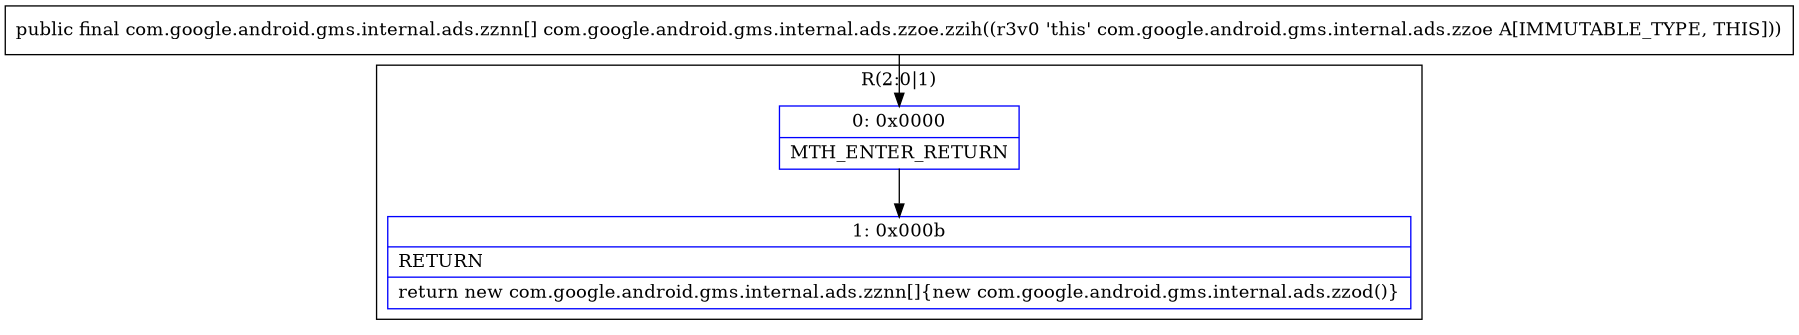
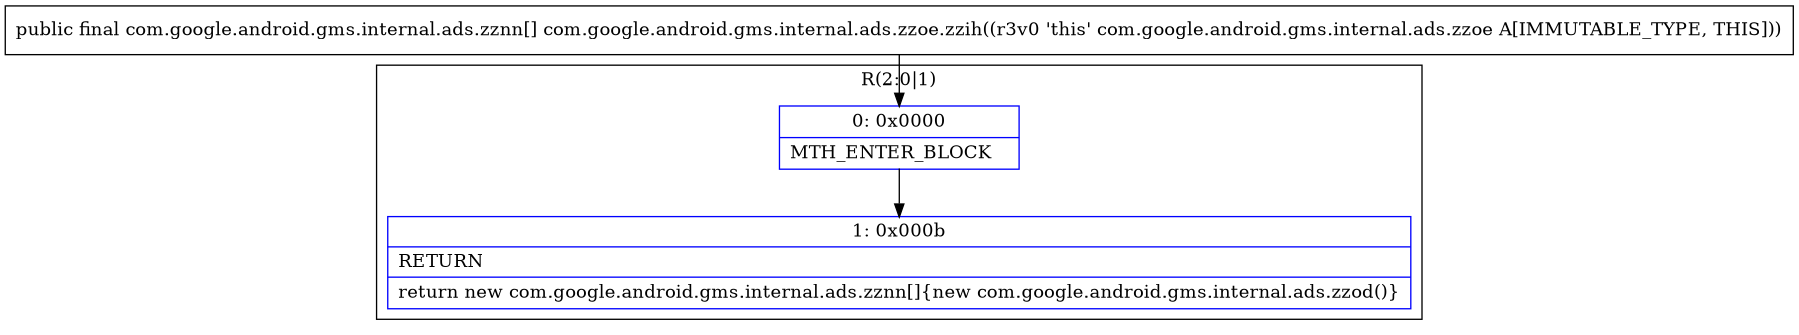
  digraph {
    node [color=blue shape=record]
-   n1 [label="{0\:\ 0x0000|MTH_ENTER_RETURN\l}"]
+   n1 [label="{0\:\ 0x0000|MTH_ENTER_BLOCK\l}"]
    n2 [label="{1\:\ 0x000b|RETURN\l|return new com.google.android.gms.internal.ads.zznn[]\{new com.google.android.gms.internal.ads.zzod()\}\l}"]
    n3 [label="{public final com.google.android.gms.internal.ads.zznn[] com.google.android.gms.internal.ads.zzoe.zzih((r3v0 'this' com.google.android.gms.internal.ads.zzoe A[IMMUTABLE_TYPE, THIS])) }" color=""]
    subgraph cluster_1 {
      label="R(2:0|1)"
      n1
      n2
    }
    n1 -> n2
    n3 -> n1
  }
